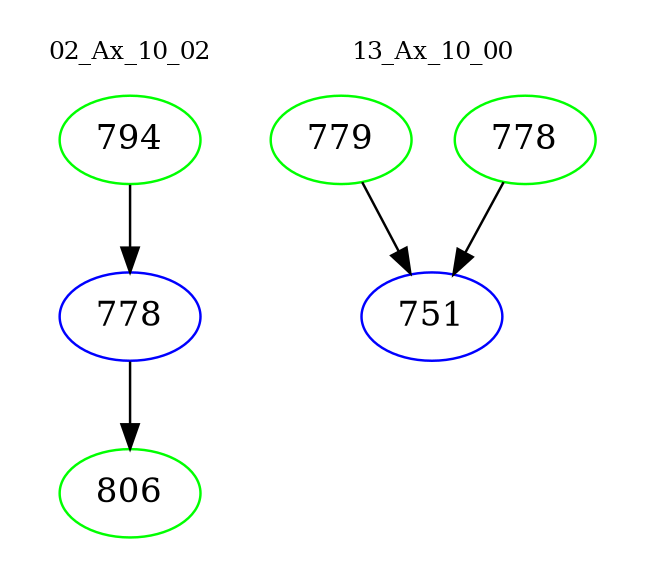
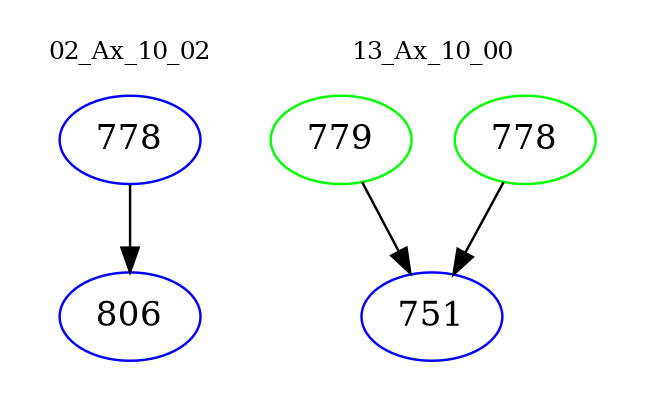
  digraph {
    node [color=green]
    edge [color=black]
-   n1 [label=794]
    n2 [color=blue label=778]
-   n3 [label=806]
+   n3 [color=blue label=806]
    n4 [label=778]
    n5 [color=blue label=751]
    n6 [label=779]
    subgraph cluster_1 {
      color=white
      fontsize=10
      label="02_Ax_10_02"
-     n1
      n2
      n3
    }
    subgraph cluster_2 {
      color=white
      fontsize=10
      label="13_Ax_10_00"
      n4
      n5
      n6
    }
-   n1 -> n2
    n2 -> n3
    n4 -> n5
    n6 -> n5
  }
